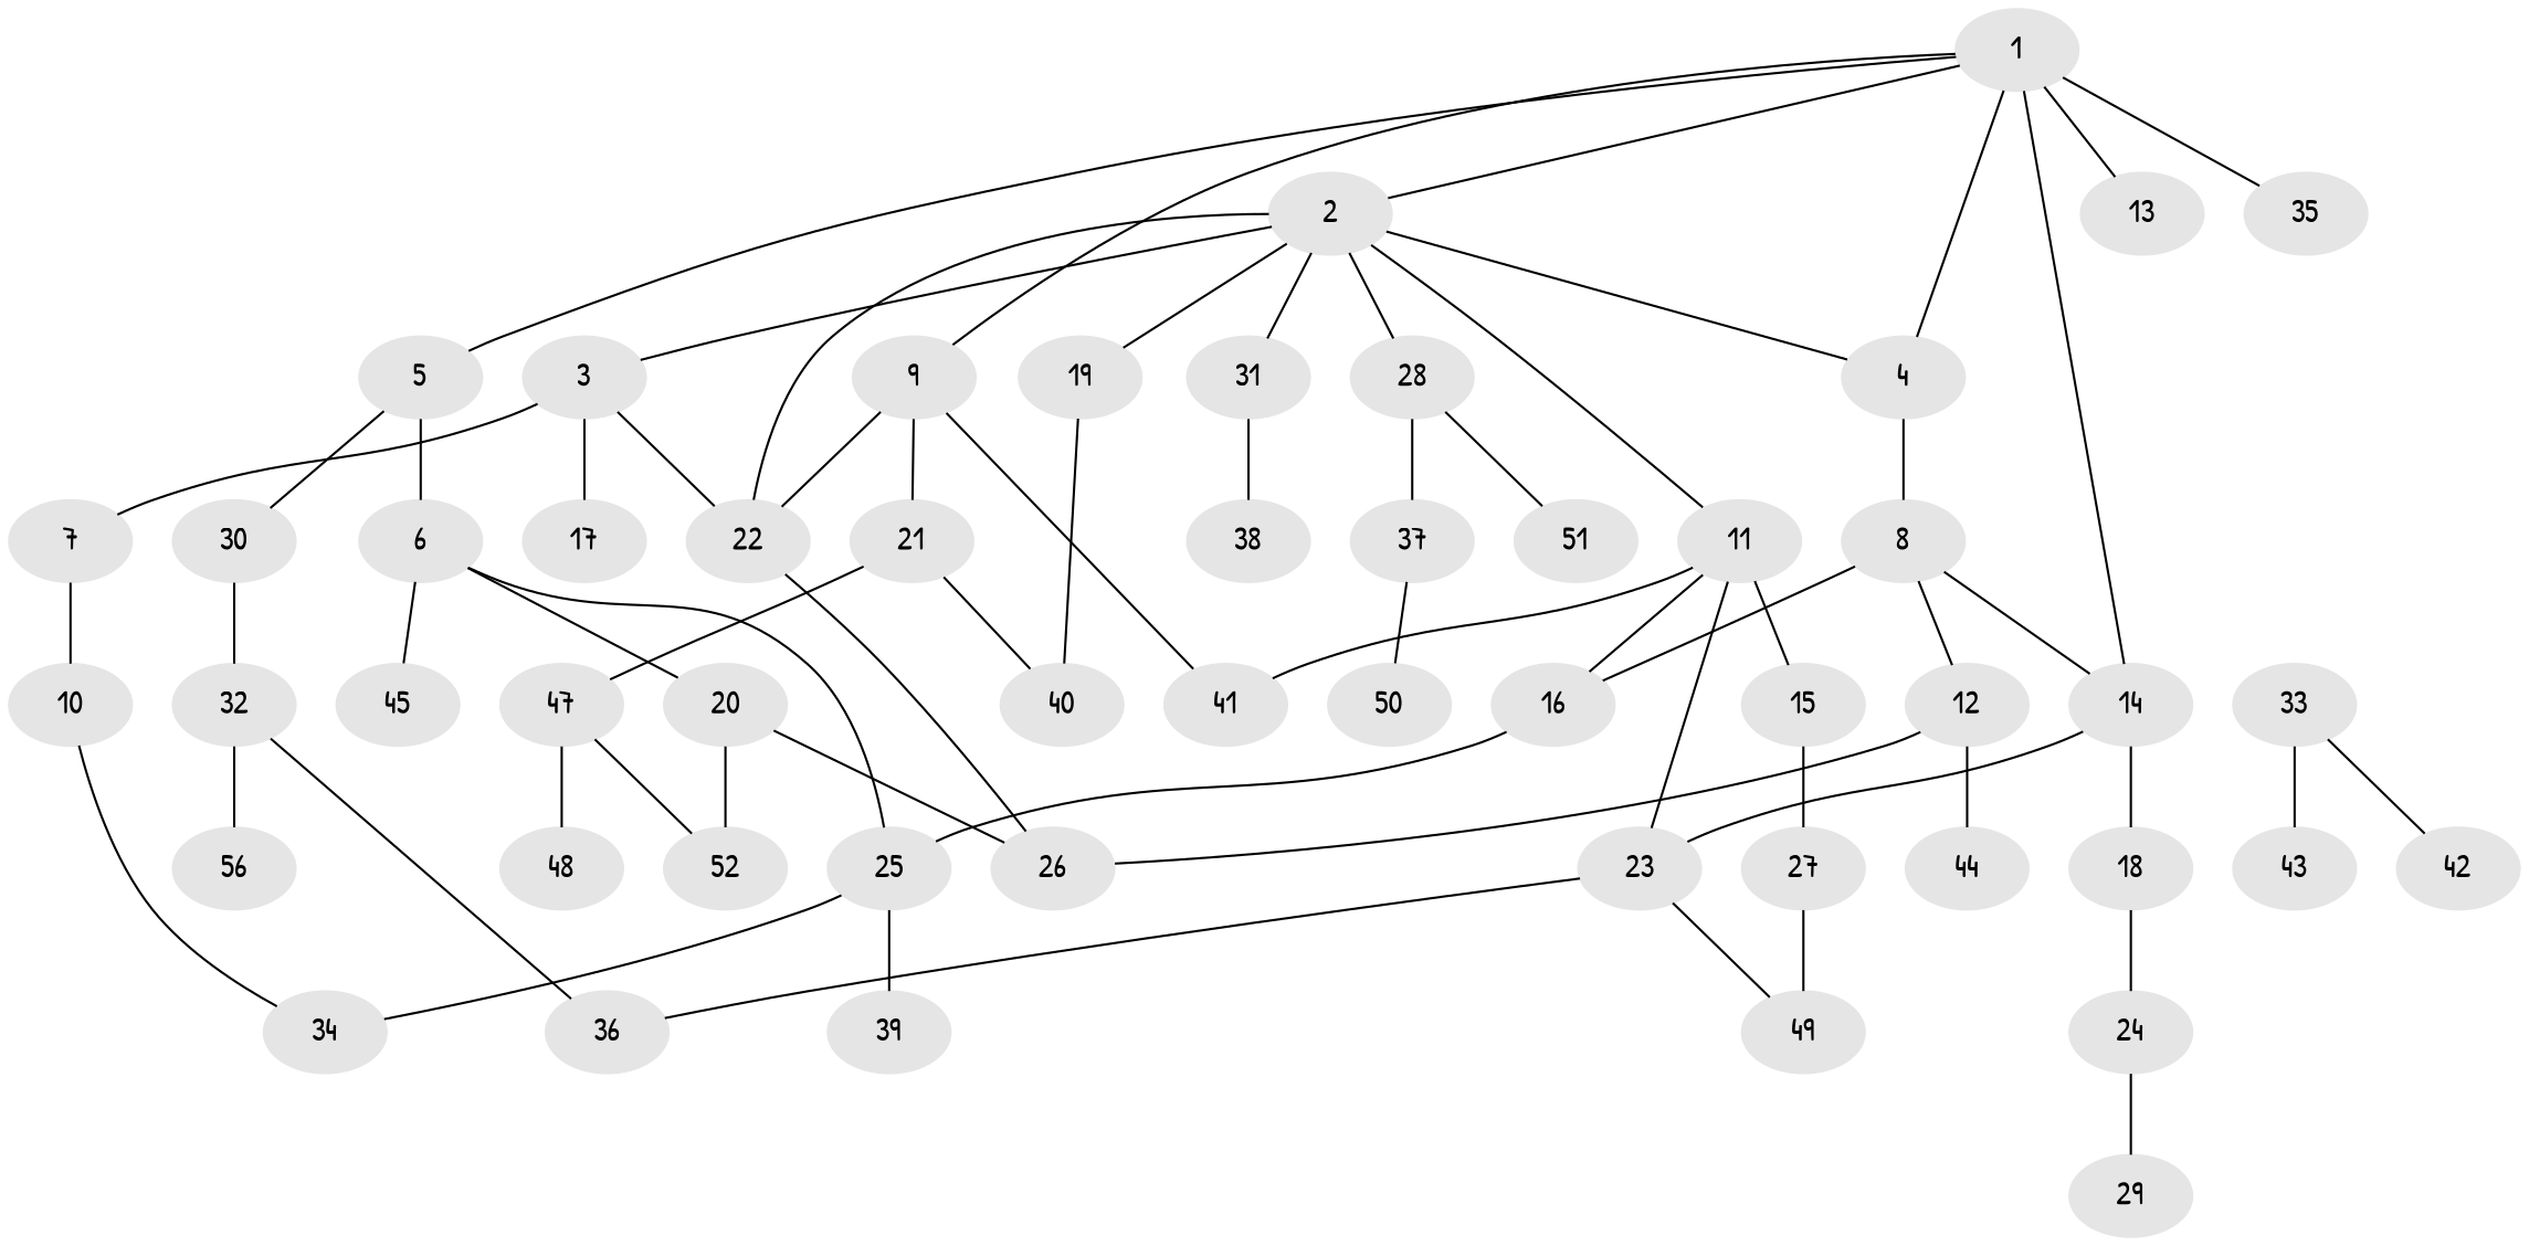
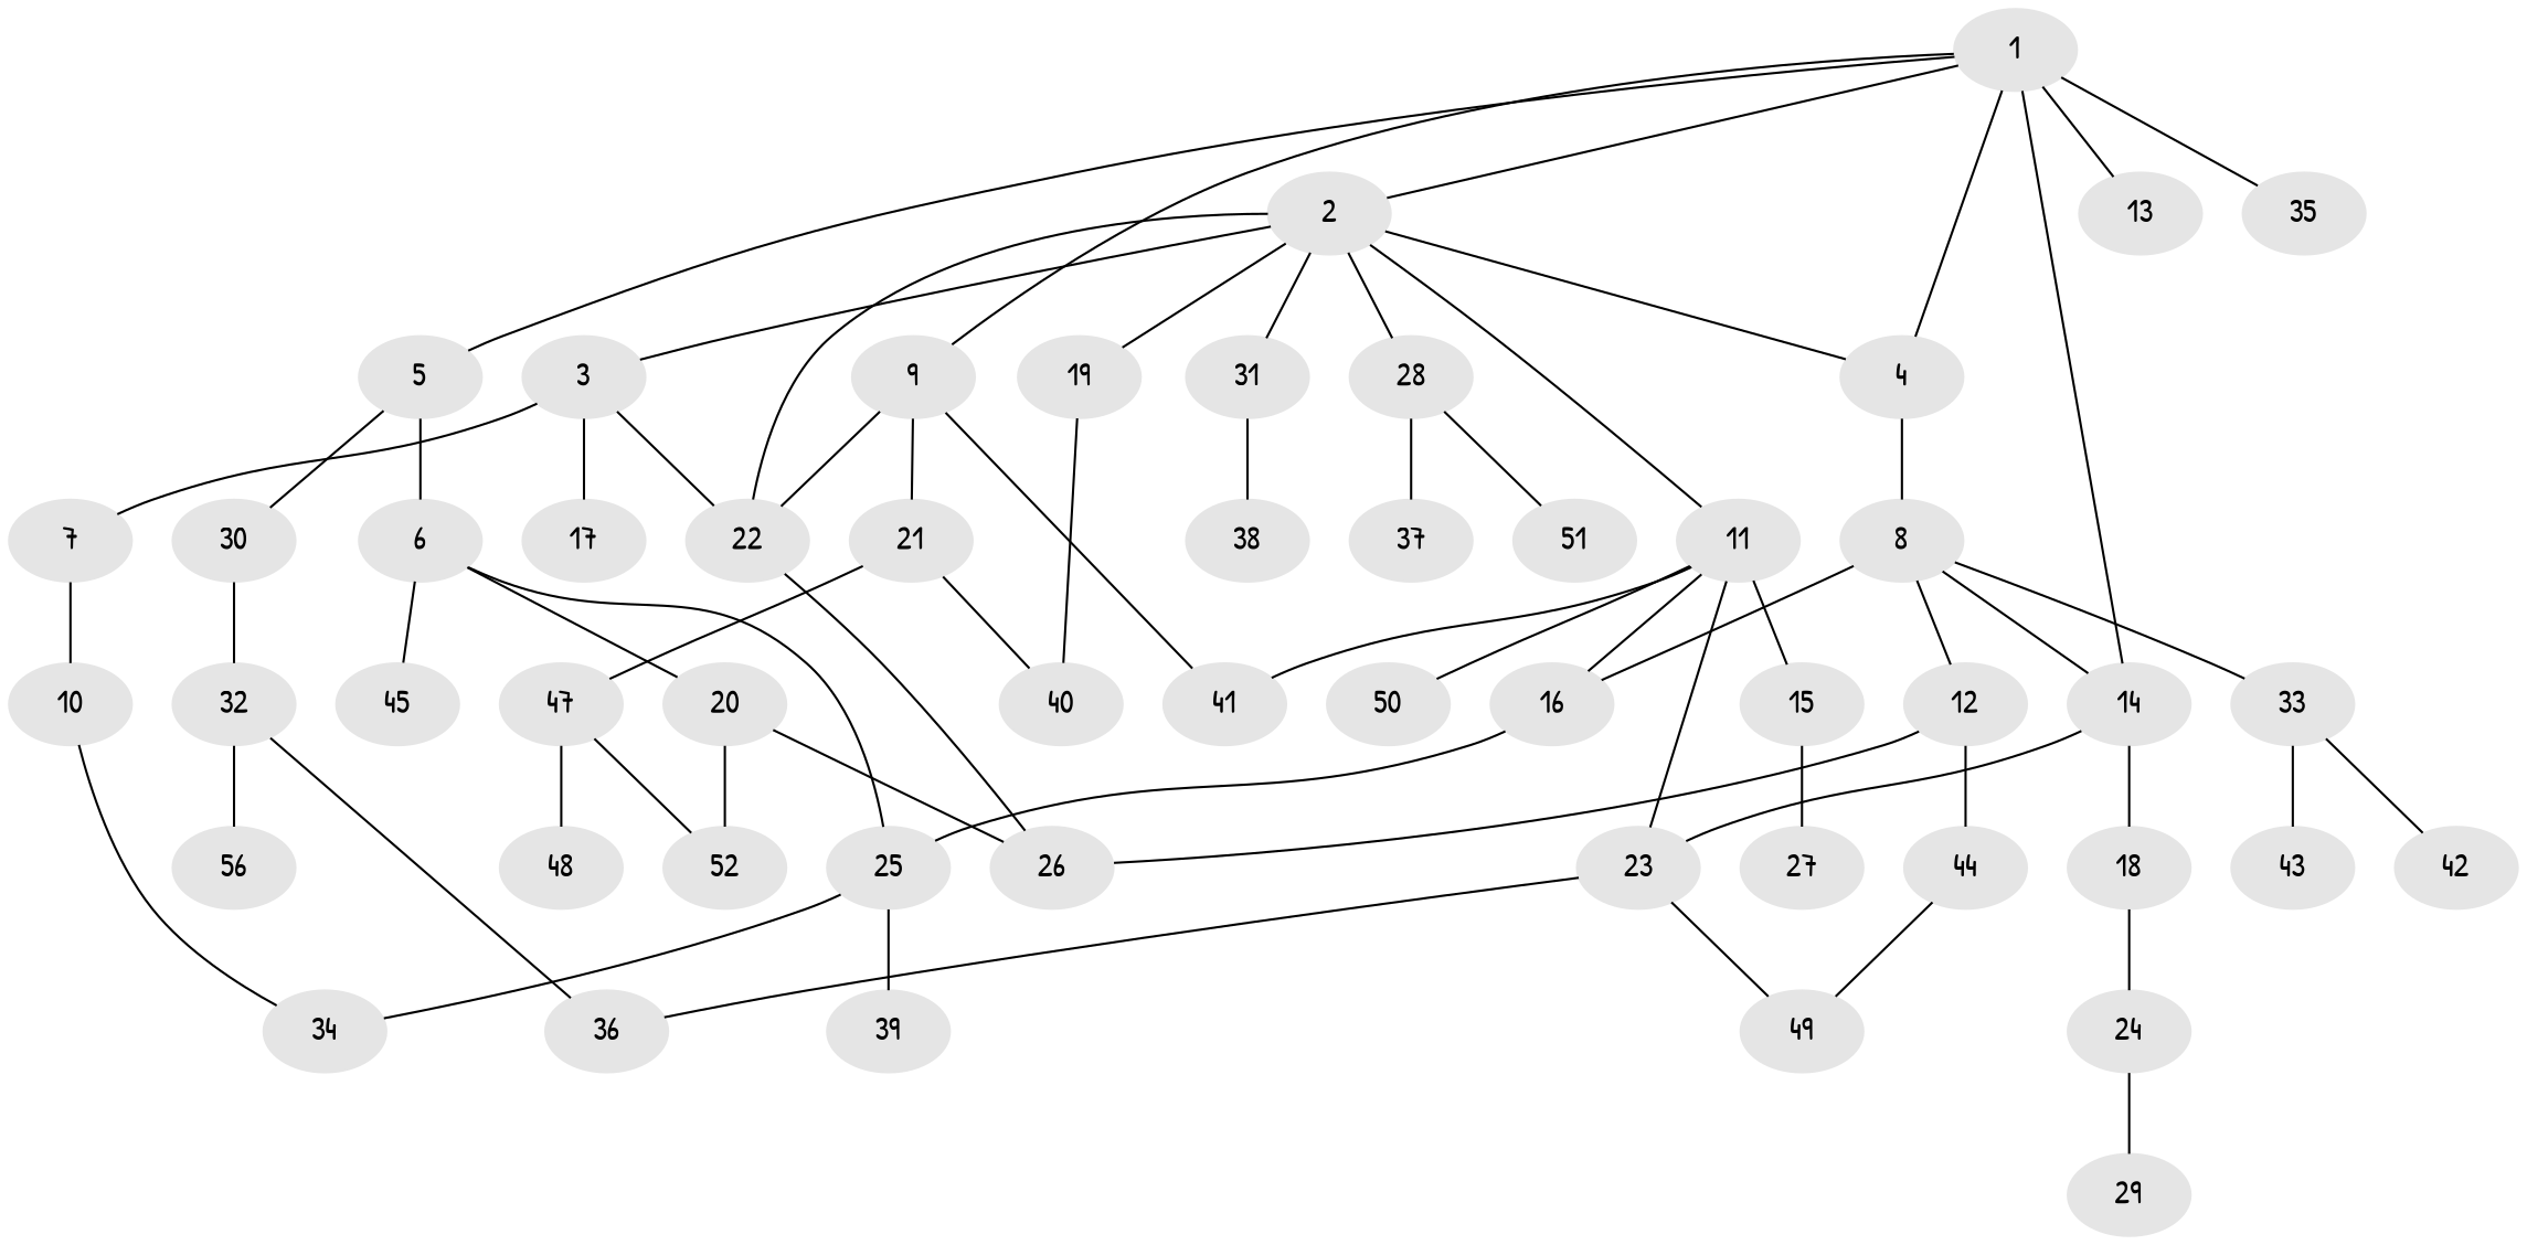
  graph {
    fontname="Patrick Hand"
    node [color=gray90 fontname="Patrick Hand" style=filled]
    edge [fontname="Patrick Hand" weight=1.0]
    1
    2
    4
    5
    9
    13
    14
    35
    3
    11
    19
    22
    28
    31
    8
    6
    30
    21
    41
    23
    18
    7
    17
    16
    15
    40
    26
    37
    51
    38
    10
    12
    33
    20
    25
    45
    32
    52
    34
    39
    44
    42
    43
    47
    27
    36
    49
    24
    29
    48
    50
    n52 [label=56]
    1 -- 2
    1 -- 4
    1 -- 5
    1 -- 9
    1 -- 13
    1 -- 14
    1 -- 35 [weight=3.0]
    2 -- 4
    2 -- 3
    2 -- 11
    2 -- 19
    2 -- 22
    2 -- 28
    2 -- 31
    4 -- 8
    5 -- 6
    5 -- 30
    9 -- 22
    9 -- 21
    9 -- 41
    14 -- 23
    14 -- 18
    3 -- 22
    3 -- 7
    3 -- 17 [weight=2.0]
    11 -- 41
    11 -- 23
    11 -- 16
    11 -- 15
    19 -- 40
    22 -- 26
    28 -- 37
    28 -- 51
    31 -- 38
    8 -- 14
    8 -- 16 [weight=2.0]
    8 -- 12
+   8 -- 33
    6 -- 20
    6 -- 25
    6 -- 45
    30 -- 32
    21 -- 40
    21 -- 47
    23 -- 36
    23 -- 49
    18 -- 24
    7 -- 10 [weight=2.0]
    16 -- 25
    15 -- 27
-   37 -- 50
+   11 -- 50
    10 -- 34
    12 -- 26
    12 -- 44
    33 -- 42
    33 -- 43
    20 -- 26
    20 -- 52
    25 -- 34
    25 -- 39
    32 -- 36
    32 -- n52
    47 -- 52
    47 -- 48 [weight=3.0]
-   27 -- 49
+   44 -- 49
    24 -- 29
  }
